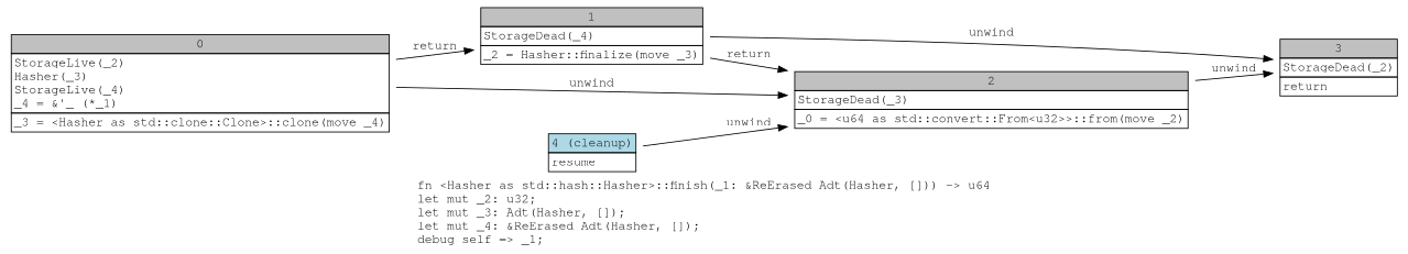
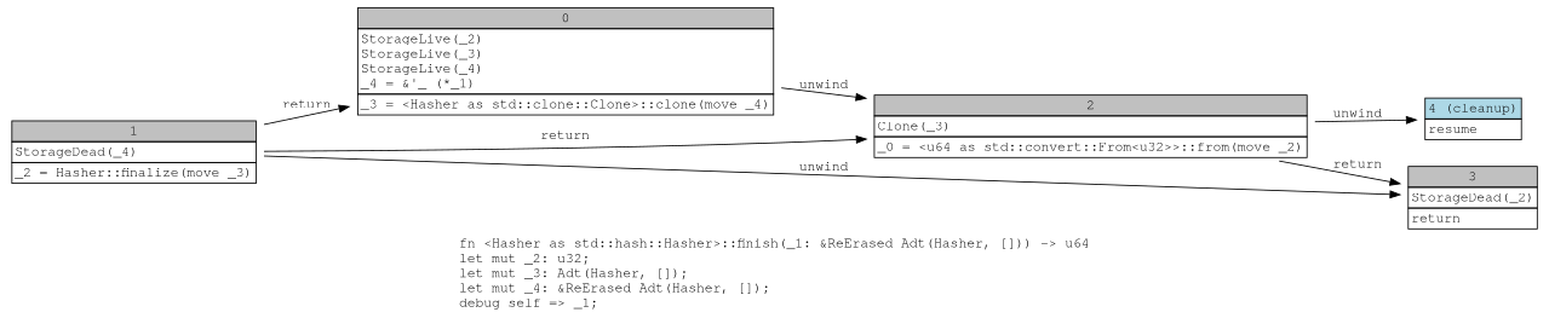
  digraph {
    fontname="Courier, monospace"
    label=<fn &lt;Hasher as std::hash::Hasher&gt;::finish(_1: &amp;ReErased Adt(Hasher, [])) -&gt; u64<br align="left"/>let mut _2: u32;<br align="left"/>let mut _3: Adt(Hasher, []);<br align="left"/>let mut _4: &amp;ReErased Adt(Hasher, []);<br align="left"/>debug self =&gt; _1;<br align="left"/>>
    rankdir=LR
    node [fontname="Courier, monospace" shape=none]
    edge [fontname="Courier, monospace"]
-   n1 [label=<<table border="0" cellborder="1" cellspacing="0"><tr><td bgcolor="gray" align="center" colspan="1">0</td></tr><tr><td align="left" balign="left">StorageLive(_2)<br/>Hasher(_3)<br/>StorageLive(_4)<br/>_4 = &amp;'_ (*_1)<br/></td></tr><tr><td align="left">_3 = &lt;Hasher as std::clone::Clone&gt;::clone(move _4)</td></tr></table>>]
+   n1 [label=<<table border="0" cellborder="1" cellspacing="0"><tr><td bgcolor="gray" align="center" colspan="1">0</td></tr><tr><td align="left" balign="left">StorageLive(_2)<br/>StorageLive(_3)<br/>StorageLive(_4)<br/>_4 = &amp;'_ (*_1)<br/></td></tr><tr><td align="left">_3 = &lt;Hasher as std::clone::Clone&gt;::clone(move _4)</td></tr></table>>]
    n2 [label=<<table border="0" cellborder="1" cellspacing="0"><tr><td bgcolor="gray" align="center" colspan="1">1</td></tr><tr><td align="left" balign="left">StorageDead(_4)<br/></td></tr><tr><td align="left">_2 = Hasher::finalize(move _3)</td></tr></table>>]
-   n3 [label=<<table border="0" cellborder="1" cellspacing="0"><tr><td bgcolor="gray" align="center" colspan="1">2</td></tr><tr><td align="left" balign="left">StorageDead(_3)<br/></td></tr><tr><td align="left">_0 = &lt;u64 as std::convert::From&lt;u32&gt;&gt;::from(move _2)</td></tr></table>>]
+   n3 [label=<<table border="0" cellborder="1" cellspacing="0"><tr><td bgcolor="gray" align="center" colspan="1">2</td></tr><tr><td align="left" balign="left">Clone(_3)<br/></td></tr><tr><td align="left">_0 = &lt;u64 as std::convert::From&lt;u32&gt;&gt;::from(move _2)</td></tr></table>>]
    n4 [label=<<table border="0" cellborder="1" cellspacing="0"><tr><td bgcolor="gray" align="center" colspan="1">3</td></tr><tr><td align="left" balign="left">StorageDead(_2)<br/></td></tr><tr><td align="left">return</td></tr></table>>]
    n5 [label=<<table border="0" cellborder="1" cellspacing="0"><tr><td bgcolor="lightblue" align="center" colspan="1">4 (cleanup)</td></tr><tr><td align="left">resume</td></tr></table>>]
-   n1 -> n2 [label=return]
+   n2 -> n1 [label=return]
    n1 -> n3 [label=unwind]
    n2 -> n3 [label=return]
    n2 -> n4 [label=unwind]
-   n3 -> n4 [label=unwind]
-   n5 -> n3 [label=unwind]
+   n3 -> n4 [label=return]
+   n3 -> n5 [label=unwind]
  }
